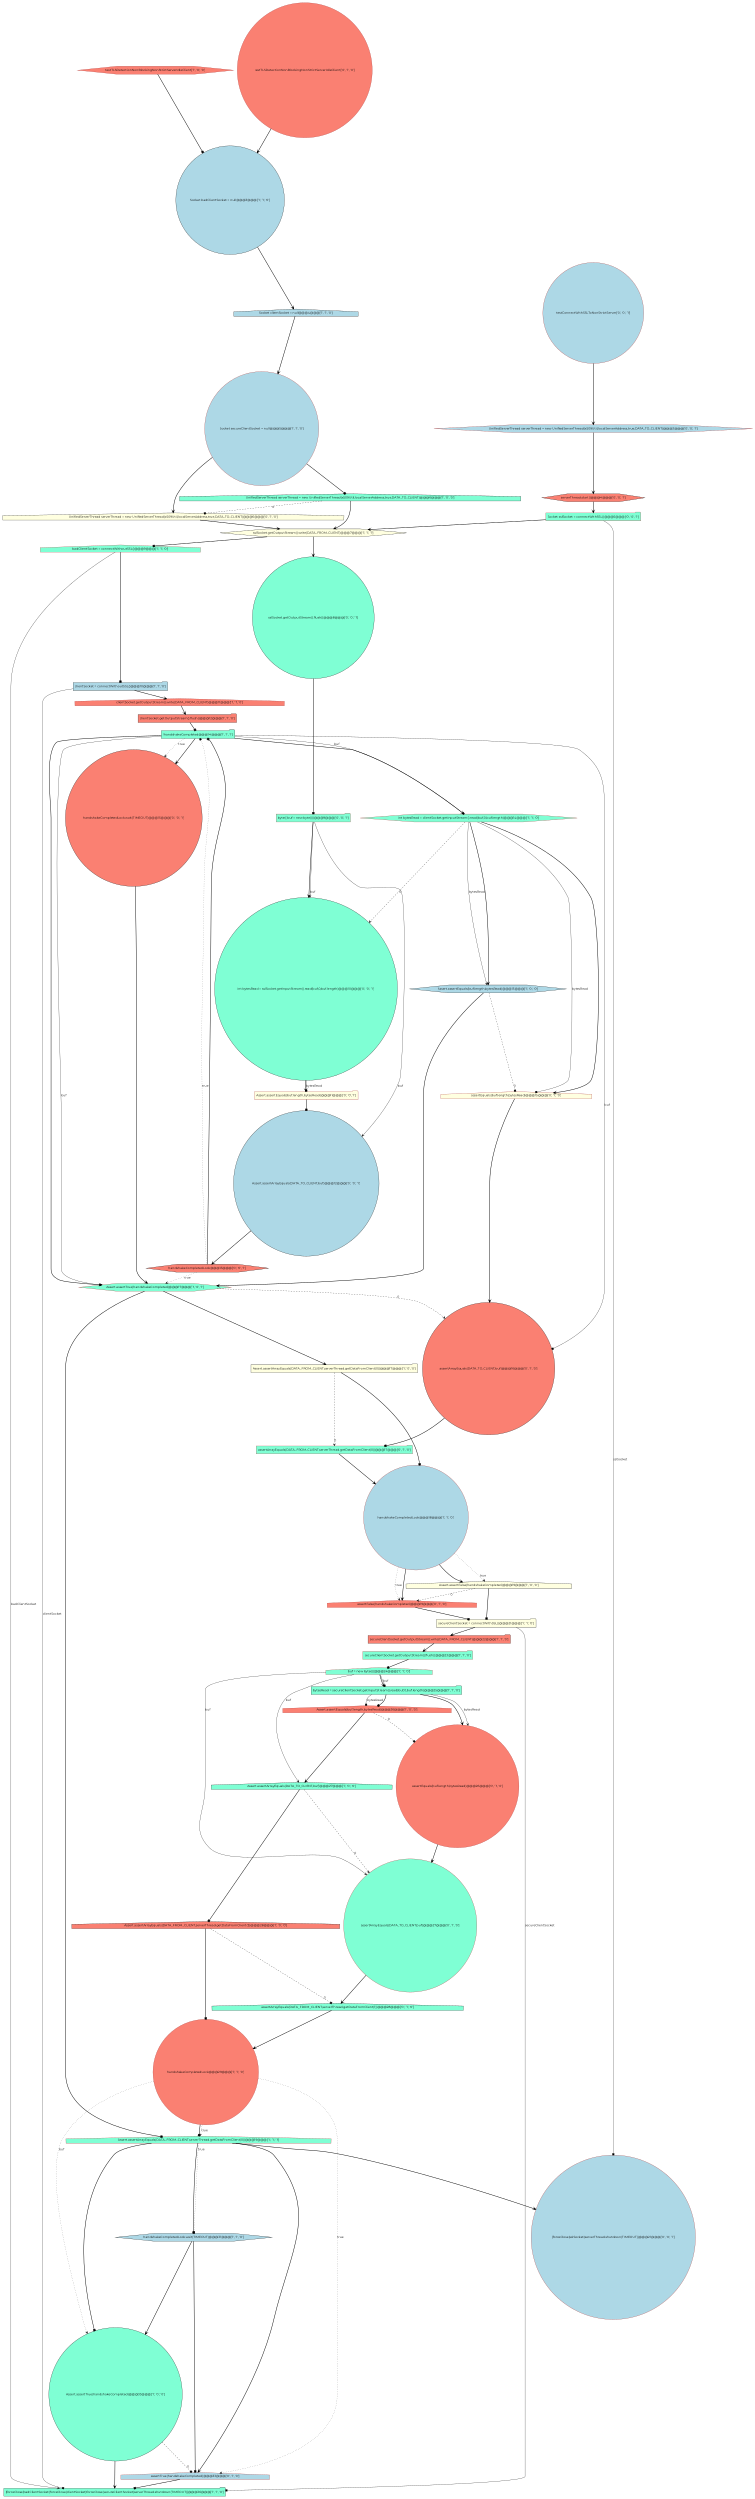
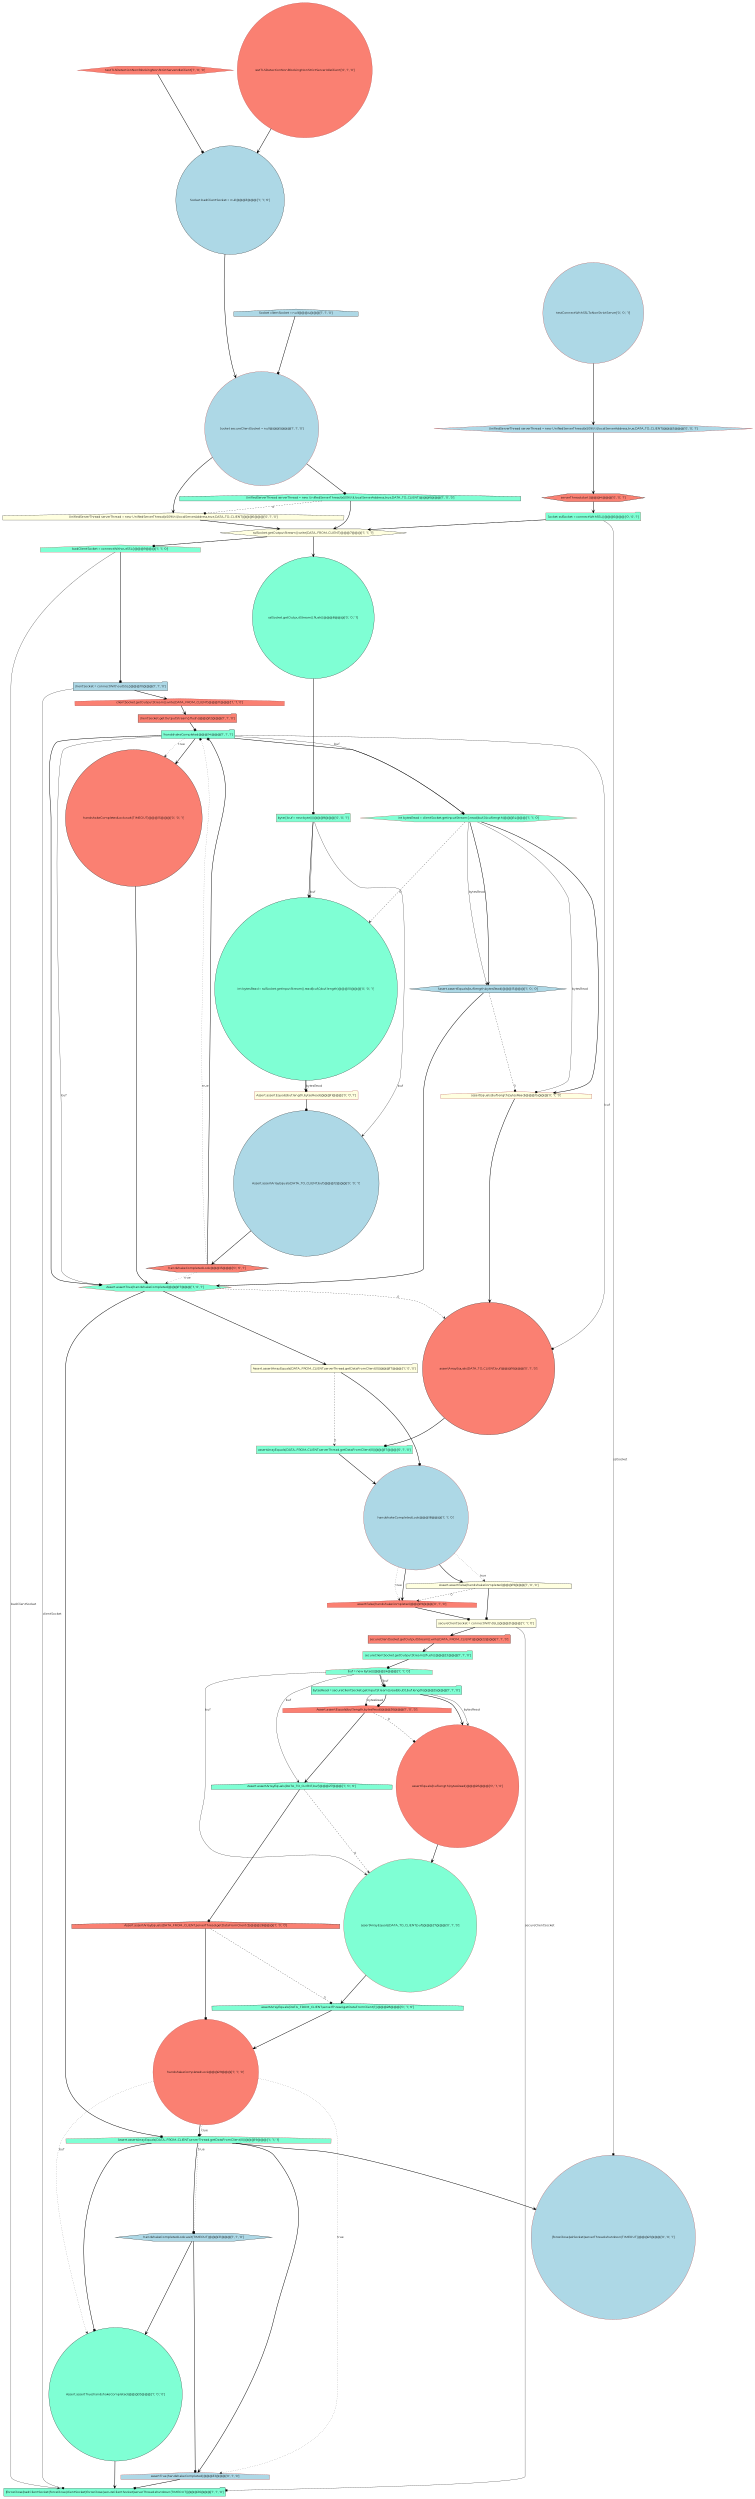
  digraph {
    fontname=Montserrat
    node [color=black fillcolor=aquamarine fontname=Montserrat shape=circle style=filled]
    edge [arrowhead=vee fontname=Montserrat style=bold]
    n1 [fillcolor=salmon label="clientSocket.getOutputStream().flush()@@@12@@@['1', '1', '0']" shape=folder]
    n2 [label="!handshakeCompleted@@@14@@@['1', '1', '1']" shape=folder]
    n3 [color=brown label="Assert.assertTrue(handshakeCompleted)@@@17@@@['1', '0', '1']" shape=hexagon]
    n4 [fillcolor=salmon label="assertArrayEquals(DATA_TO_CLIENT,buf)@@@16@@@['0', '1', '0']"]
    n5 [color=brown label="int bytesRead = clientSocket.getInputStream().read(buf,0,buf.length)@@@14@@@['1', '1', '0']" shape=hexagon]
    n6 [fillcolor=salmon label="handshakeCompletedLock.wait(TIMEOUT)@@@15@@@['0', '0', '1']"]
    n7 [color=brown fillcolor=lightblue label="handshakeCompletedLock@@@18@@@['1', '1', '0']"]
    n8 [fillcolor=lightyellow label="Assert.assertFalse(handshakeCompleted)@@@19@@@['1', '0', '0']" shape=house]
    n9 [color=brown fillcolor=salmon label="assertFalse(handshakeCompleted)@@@19@@@['0', '1', '0']" shape=house]
    n10 [fillcolor=lightyellow label="secureClientSocket = connectWithSSL()@@@21@@@['1', '1', '0']" shape=folder]
    n11 [color=brown label="badClientSocket = connectWithoutSSL()@@@9@@@['1', '1', '0']" shape=house]
    n12 [label="{forceClose(badClientSocket)forceClose(clientSocket)forceClose(secureClientSocket)serverThread.shutdown(TIMEOUT)}@@@36@@@['1', '1', '0']" shape=folder]
    n13 [fillcolor=lightblue label="clientSocket = connectWithoutSSL()@@@10@@@['1', '1', '0']" shape=folder]
    n14 [color=brown fillcolor=salmon label="clientSocket.getOutputStream().write(DATA_FROM_CLIENT)@@@11@@@['1', '1', '0']" shape=house]
    n15 [fillcolor=lightblue label="Assert.assertArrayEquals(DATA_TO_CLIENT,buf)@@@12@@@['0', '0', '1']"]
    n16 [fillcolor=salmon label="handshakeCompletedLock@@@13@@@['0', '0', '1']" shape=hexagon]
    n17 [color=brown fillcolor=salmon label="testTLSDetectionNonBlockingNonStrictServerIdleClient['1', '0', '0']" shape=hexagon]
    n18 [fillcolor=lightblue label="Socket badClientSocket = null@@@3@@@['1', '1', '0']"]
    n19 [fillcolor=lightblue label="Socket clientSocket = null@@@4@@@['1', '1', '0']" shape=house]
    n20 [label="bytesRead = secureClientSocket.getInputStream().read(buf,0,buf.length)@@@25@@@['1', '1', '0']" shape=folder]
    n21 [color=brown fillcolor=salmon label="Assert.assertEquals(buf.length,bytesRead)@@@26@@@['1', '0', '0']" shape=house]
    n22 [color=brown fillcolor=salmon label="assertEquals(buf.length,bytesRead)@@@26@@@['0', '1', '0']"]
    n23 [label="Assert.assertArrayEquals(DATA_TO_CLIENT,buf)@@@27@@@['1', '0', '0']" shape=house]
    n24 [color=brown label="assertArrayEquals(DATA_TO_CLIENT,buf)@@@27@@@['0', '1', '0']"]
    n25 [color=brown fillcolor=salmon label="handshakeCompletedLock@@@29@@@['1', '1', '0']"]
    n26 [label="Assert.assertTrue(handshakeCompleted)@@@33@@@['1', '0', '0']"]
    n27 [color=brown label="Assert.assertArrayEquals(DATA_FROM_CLIENT,serverThread.getDataFromClient(0))@@@19@@@['1', '1', '1']" shape=house]
    n28 [color=brown fillcolor=lightblue label="assertTrue(handshakeCompleted)@@@33@@@['0', '1', '0']" shape=house]
    n29 [color=brown fillcolor=lightblue label="{forceClose(sslSocket)serverThread.shutdown(TIMEOUT)}@@@21@@@['0', '0', '1']"]
    n30 [fillcolor=lightblue label="handshakeCompletedLock.wait(TIMEOUT)@@@31@@@['1', '1', '0']" shape=hexagon]
    n31 [fillcolor=salmon label="Assert.assertArrayEquals(DATA_FROM_CLIENT,serverThread.getDataFromClient(1))@@@28@@@['1', '0', '0']" shape=house]
    n32 [fillcolor=lightyellow label="Assert.assertArrayEquals(DATA_FROM_CLIENT,serverThread.getDataFromClient(0))@@@17@@@['1', '0', '0']" shape=folder]
    n33 [color=brown label="assertArrayEquals(DATA_FROM_CLIENT,serverThread.getDataFromClient(0))@@@17@@@['0', '1', '0']" shape=folder]
    n34 [color=brown label="Socket sslSocket = connectWithSSL()@@@5@@@['0', '0', '1']" shape=folder]
    n35 [fillcolor=lightyellow label="sslSocket.getOutputStream().write(DATA_FROM_CLIENT)@@@7@@@['1', '1', '1']" shape=hexagon]
    n36 [label="sslSocket.getOutputStream().flush()@@@8@@@['0', '0', '1']"]
    n37 [color=brown label="secureClientSocket.getOutputStream().flush()@@@23@@@['1', '1', '0']" shape=folder]
    n38 [color=brown label="buf = new byte((((@@@24@@@['1', '1', '0']" shape=house]
    n39 [fillcolor=lightyellow label="UnifiedServerThread serverThread = new UnifiedServerThread(x509Util,localServerAddress,true,DATA_TO_CLIENT)@@@6@@@['0', '1', '0']" shape=house]
    n40 [label="assertArrayEquals(DATA_FROM_CLIENT,serverThread.getDataFromClient(1))@@@28@@@['0', '1', '0']" shape=house]
    n41 [label="int bytesRead = sslSocket.getInputStream().read(buf,0,buf.length)@@@10@@@['0', '0', '1']"]
    n42 [fillcolor=lightblue label="Assert.assertEquals(buf.length,bytesRead)@@@15@@@['1', '0', '0']" shape=hexagon]
    n43 [color=brown fillcolor=lightyellow label="assertEquals(buf.length,bytesRead)@@@15@@@['0', '1', '0']" shape=house]
    n44 [color=brown fillcolor=lightyellow label="Assert.assertEquals(buf.length,bytesRead)@@@11@@@['0', '0', '1']" shape=folder]
    n45 [color=brown fillcolor=lightblue label="Socket secureClientSocket = null@@@5@@@['1', '1', '0']"]
    n46 [fillcolor=salmon label="secureClientSocket.getOutputStream().write(DATA_FROM_CLIENT)@@@22@@@['1', '1', '0']" shape=folder]
    n47 [color=brown label="byte(( buf = new byte((((@@@9@@@['0', '0', '1']" shape=folder]
    n48 [color=brown fillcolor=lightblue label="UnifiedServerThread serverThread = new UnifiedServerThread(x509Util,localServerAddress,true,DATA_TO_CLIENT)@@@3@@@['0', '0', '1']" shape=hexagon]
    n49 [fillcolor=salmon label="serverThread.start()@@@4@@@['0', '0', '1']" shape=hexagon]
    n50 [label="UnifiedServerThread serverThread = new UnifiedServerThread(x509Util,localServerAddress,true,DATA_TO_CLIENT)@@@6@@@['1', '0', '0']" shape=house]
    n51 [color=brown fillcolor=lightblue label="testConnectWithSSLToNonStrictServer['0', '0', '1']"]
    n52 [color=brown fillcolor=salmon label="testTLSDetectionNonBlockingNonStrictServerIdleClient['0', '1', '0']"]
    n1 -> n2 [arrowhead=box]
    n2 -> n3
    n2 -> n3 [arrowhead=box label=buf style=solid]
    n2 -> n4 [arrowhead=box label=buf style=solid]
    n2 -> n5 [arrowhead=box label=buf style=solid]
    n2 -> n5
    n2 -> n6 [label=true style=dotted]
    n2 -> n6
    n3 -> n4 [label=0 style=dashed]
    n3 -> n27 [arrowhead=box]
    n3 -> n32
    n4 -> n33 [arrowhead=box]
    n5 -> n41 [label=0 style=dashed]
    n5 -> n42 [label=bytesRead style=solid]
    n5 -> n42
    n5 -> n43
    n5 -> n43 [arrowhead=box label=bytesRead style=solid]
    n6 -> n3
    n7 -> n8
    n7 -> n8 [label=true style=dotted]
    n7 -> n9
    n7 -> n9 [label=true style=dotted]
    n8 -> n9 [label=0 style=dashed]
    n8 -> n10 [arrowhead=box]
    n9 -> n10 [arrowhead=box]
    n10 -> n12 [arrowhead=box label=secureClientSocket style=solid]
    n10 -> n46
    n11 -> n12 [label=badClientSocket style=solid]
    n11 -> n13 [arrowhead=box]
    n13 -> n12 [arrowhead=box label=clientSocket style=solid]
    n13 -> n14
    n14 -> n1
    n15 -> n16
    n16 -> n2 [arrowhead=box]
    n16 -> n2 [arrowhead=box label=true style=dotted]
    n16 -> n3 [label=true style=dotted]
    n17 -> n18 [arrowhead=box]
-   n18 -> n19
-   n19 -> n45
+   n18 -> n45
+   n19 -> n45 [arrowhead=box]
    n20 -> n21 [arrowhead=box label=bytesRead style=solid]
    n20 -> n21 [arrowhead=box]
    n20 -> n22
    n20 -> n22 [label=bytesRead style=solid]
    n21 -> n22 [arrowhead=box label=0 style=dashed]
    n21 -> n23
    n22 -> n24
    n23 -> n24 [label=0 style=dashed]
    n23 -> n31 [arrowhead=box]
    n24 -> n40
    n25 -> n26 [label=buf style=dotted]
    n25 -> n27 [label=true style=dotted]
    n25 -> n27 [arrowhead=box]
    n25 -> n28 [label=true style=dotted]
    n26 -> n12
-   n26 -> n28 [arrowhead=box label=0 style=dashed]
    n27 -> n26 [arrowhead=box]
    n27 -> n28
    n27 -> n29
    n27 -> n30 [arrowhead=box label=true style=dotted]
    n27 -> n30 [arrowhead=box]
    n28 -> n12 [arrowhead=box]
    n30 -> n26
    n30 -> n28 [arrowhead=box]
    n31 -> n25 [arrowhead=box]
    n31 -> n40 [arrowhead=box label=0 style=dashed]
    n32 -> n7 [arrowhead=box]
    n32 -> n33 [label=0 style=dashed]
    n33 -> n7
    n34 -> n29 [arrowhead=box label=sslSocket style=solid]
    n34 -> n35
    n35 -> n11 [arrowhead=box]
    n35 -> n36
    n36 -> n47 [arrowhead=box]
    n37 -> n38 [arrowhead=box]
    n38 -> n20
    n38 -> n20 [arrowhead=box label=buf style=solid]
    n38 -> n23 [label=buf style=solid]
    n38 -> n24 [label=buf style=solid]
    n39 -> n35
    n40 -> n25
    n41 -> n44 [arrowhead=box label=bytesRead style=solid]
    n41 -> n44
    n42 -> n3
    n42 -> n43 [arrowhead=box label=0 style=dashed]
    n43 -> n4
    n44 -> n15 [arrowhead=box]
    n45 -> n39
    n45 -> n50 [arrowhead=box]
    n46 -> n37
    n47 -> n15 [label=buf style=solid]
    n47 -> n41 [label=buf style=solid]
    n47 -> n41
    n48 -> n49
    n49 -> n34
    n50 -> n35
    n50 -> n39 [arrowhead=box label=0 style=dashed]
    n51 -> n48
    n52 -> n18
  }
